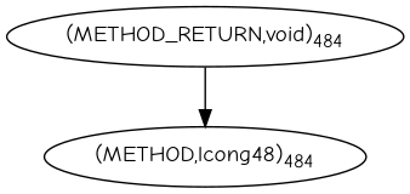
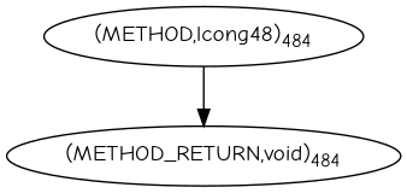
  digraph {
    fontname="Comic Neue"
    node [fontname="Comic Neue"]
    n1 [label=<(METHOD,lcong48)<SUB>484</SUB>>]
    n2 [label=<(METHOD_RETURN,void)<SUB>484</SUB>>]
-   n2 -> n1 [fontname="Comic Neue"]
+   n1 -> n2 [fontname="Comic Neue"]
  }
